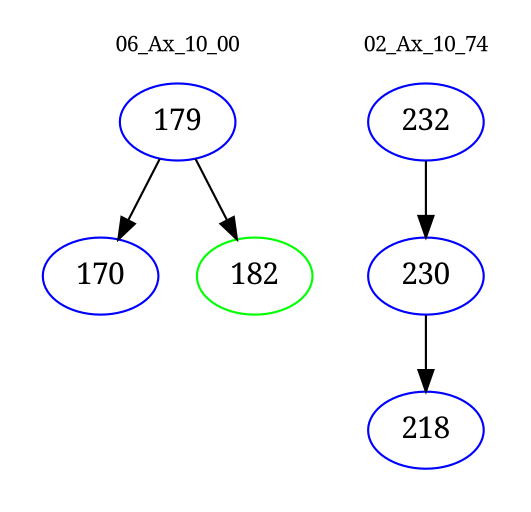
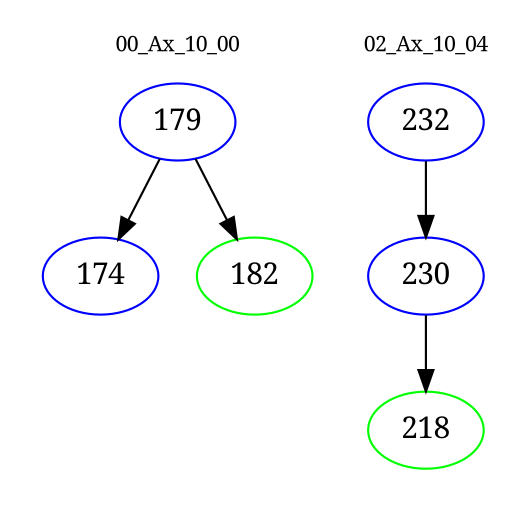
  digraph {
    fontname="Noto Serif"
    node [color=blue fontname="Noto Serif"]
    edge [color=black fontname="Noto Serif"]
    n1 [label=179]
-   n2 [label=170]
+   n2 [label=174]
    n3 [color=green label=182]
    n4 [label=230]
-   n5 [label=218]
+   n5 [color=green label=218]
    n6 [label=232]
    subgraph cluster_1 {
      color=white
      fontsize=10
-     label="06_Ax_10_00"
+     label="00_Ax_10_00"
      n1
      n2
      n3
    }
    subgraph cluster_2 {
      color=white
      fontsize=10
-     label="02_Ax_10_74"
+     label="02_Ax_10_04"
      n4
      n5
      n6
    }
    n1 -> n2
    n1 -> n3
    n4 -> n5
    n6 -> n4
  }
